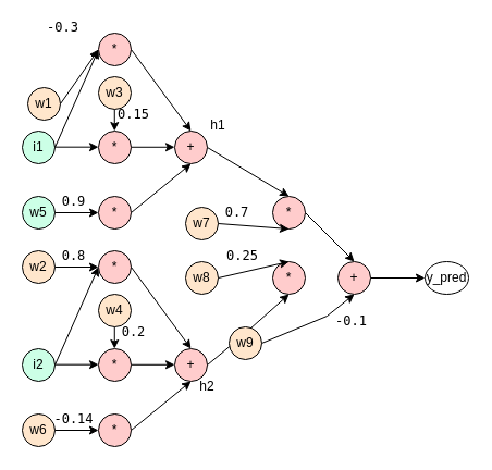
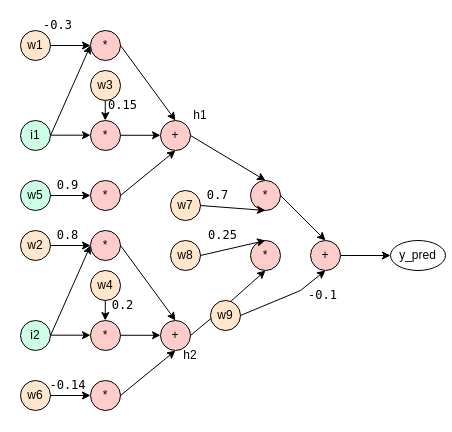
  <mxCell id="0" />
  <mxCell id="1" parent="0" />
  <mxCell id="2" value="i1" style="ellipse;whiteSpace=wrap;html=1;fillColor=#CCFFE6;" vertex="1" parent="1"><mxGeometry x="20" y="120" width="30" height="30" as="geometry" /></mxCell>
  <mxCell id="3" value="" style="endArrow=classic;html=1;rounded=0;exitX=1;exitY=0.5;exitDx=0;exitDy=0;entryX=0;entryY=0.5;entryDx=0;entryDy=0;" edge="1" parent="1" source="2" target="4"><mxGeometry width="50" height="50" relative="1" as="geometry"><mxPoint x="50" y="44.76" as="sourcePoint" /><mxPoint x="130" y="45" as="targetPoint" /><Array as="points"><mxPoint x="90" y="45" /></Array></mxGeometry></mxCell>
  <mxCell id="4" value="*" style="ellipse;whiteSpace=wrap;html=1;fillColor=#FFCCCC;" vertex="1" parent="1"><mxGeometry x="90" y="30" width="30" height="30" as="geometry" /></mxCell>
- <mxCell id="5" value="w1" style="ellipse;whiteSpace=wrap;html=1;fillColor=#FFE6CC;" vertex="1" parent="1"><mxGeometry x="25" y="80" width="30" height="30" as="geometry" /></mxCell>
+ <mxCell id="5" value="w1" style="ellipse;whiteSpace=wrap;html=1;fillColor=#FFE6CC;" vertex="1" parent="1"><mxGeometry x="20" y="30" width="30" height="30" as="geometry" /></mxCell>
  <mxCell id="6" value="" style="endArrow=classic;html=1;rounded=0;exitX=1;exitY=0.5;exitDx=0;exitDy=0;entryX=0;entryY=0.5;entryDx=0;entryDy=0;" edge="1" parent="1" source="5" target="4"><mxGeometry width="50" height="50" relative="1" as="geometry"><mxPoint x="104.78" y="10" as="sourcePoint" /><mxPoint x="104.78" y="30" as="targetPoint" /><Array as="points" /></mxGeometry></mxCell>
  <mxCell id="7" value="*" style="ellipse;whiteSpace=wrap;html=1;fillColor=#FFCCCC;" vertex="1" parent="1"><mxGeometry x="90" y="120" width="30" height="30" as="geometry" /></mxCell>
  <mxCell id="8" value="w3" style="ellipse;whiteSpace=wrap;html=1;fillColor=#FFE6CC;" vertex="1" parent="1"><mxGeometry x="90" y="70" width="30" height="30" as="geometry" /></mxCell>
  <mxCell id="9" value="" style="endArrow=classic;html=1;rounded=0;exitX=1;exitY=0.5;exitDx=0;exitDy=0;entryX=0;entryY=0.5;entryDx=0;entryDy=0;" edge="1" parent="1"><mxGeometry width="50" height="50" relative="1" as="geometry"><mxPoint x="120" y="134.78" as="sourcePoint" /><mxPoint x="160" y="134.78" as="targetPoint" /><Array as="points"><mxPoint x="160" y="134.78" /></Array></mxGeometry></mxCell>
  <mxCell id="10" value="" style="endArrow=classic;html=1;rounded=0;exitX=0.5;exitY=1;exitDx=0;exitDy=0;entryX=0.5;entryY=0;entryDx=0;entryDy=0;" edge="1" parent="1"><mxGeometry width="50" height="50" relative="1" as="geometry"><mxPoint x="104.78" y="100" as="sourcePoint" /><mxPoint x="104.78" y="120" as="targetPoint" /><Array as="points" /></mxGeometry></mxCell>
  <mxCell id="11" value="*" style="ellipse;whiteSpace=wrap;html=1;fillColor=#FFCCCC;" vertex="1" parent="1"><mxGeometry x="90" y="180" width="30" height="30" as="geometry" /></mxCell>
  <mxCell id="12" value="w5" style="ellipse;whiteSpace=wrap;html=1;fillColor=#ccffe6;" vertex="1" parent="1"><mxGeometry x="20" y="180" width="30" height="30" as="geometry" /></mxCell>
  <mxCell id="13" value="" style="endArrow=classic;html=1;rounded=0;exitX=1;exitY=0.5;exitDx=0;exitDy=0;" edge="1" parent="1" source="12"><mxGeometry width="50" height="50" relative="1" as="geometry"><mxPoint x="104.78" y="200" as="sourcePoint" /><mxPoint x="90" y="195" as="targetPoint" /><Array as="points" /></mxGeometry></mxCell>
  <mxCell id="14" value="" style="endArrow=classic;html=1;rounded=0;exitX=1;exitY=0.5;exitDx=0;exitDy=0;entryX=0;entryY=0.5;entryDx=0;entryDy=0;" edge="1" parent="1"><mxGeometry width="50" height="50" relative="1" as="geometry"><mxPoint x="50" y="134.68" as="sourcePoint" /><mxPoint x="90" y="134.68" as="targetPoint" /><Array as="points"><mxPoint x="90" y="134.68" /></Array></mxGeometry></mxCell>
  <mxCell id="15" value="+" style="ellipse;whiteSpace=wrap;html=1;fillColor=#FFCCCC;" vertex="1" parent="1"><mxGeometry x="160" y="120" width="30" height="30" as="geometry" /></mxCell>
  <mxCell id="16" value="" style="endArrow=classic;html=1;rounded=0;exitX=1;exitY=0.5;exitDx=0;exitDy=0;entryX=0.5;entryY=0;entryDx=0;entryDy=0;" edge="1" parent="1" source="4" target="15"><mxGeometry width="50" height="50" relative="1" as="geometry"><mxPoint x="200" y="160" as="sourcePoint" /><mxPoint x="250" y="110" as="targetPoint" /></mxGeometry></mxCell>
  <mxCell id="17" value="" style="endArrow=classic;html=1;rounded=0;exitX=1;exitY=0.5;exitDx=0;exitDy=0;entryX=0.5;entryY=1;entryDx=0;entryDy=0;" edge="1" parent="1" source="11" target="15"><mxGeometry width="50" height="50" relative="1" as="geometry"><mxPoint x="120" y="230" as="sourcePoint" /><mxPoint x="175" y="305" as="targetPoint" /></mxGeometry></mxCell>
  <mxCell id="18" value="i2" style="ellipse;whiteSpace=wrap;html=1;fillColor=#CCFFE6;" vertex="1" parent="1"><mxGeometry x="20" y="320" width="30" height="30" as="geometry" /></mxCell>
  <mxCell id="19" value="" style="endArrow=classic;html=1;rounded=0;exitX=1;exitY=0.5;exitDx=0;exitDy=0;entryX=0;entryY=0.5;entryDx=0;entryDy=0;" edge="1" parent="1" source="18" target="20"><mxGeometry width="50" height="50" relative="1" as="geometry"><mxPoint x="50" y="244.76" as="sourcePoint" /><mxPoint x="130" y="245" as="targetPoint" /><Array as="points"><mxPoint x="90" y="245" /></Array></mxGeometry></mxCell>
  <mxCell id="20" value="*" style="ellipse;whiteSpace=wrap;html=1;fillColor=#FFCCCC;" vertex="1" parent="1"><mxGeometry x="90" y="230" width="30" height="30" as="geometry" /></mxCell>
  <mxCell id="21" value="w2" style="ellipse;whiteSpace=wrap;html=1;fillColor=#FFE6CC;" vertex="1" parent="1"><mxGeometry x="20" y="230" width="30" height="30" as="geometry" /></mxCell>
  <mxCell id="22" value="" style="endArrow=classic;html=1;rounded=0;exitX=1;exitY=0.5;exitDx=0;exitDy=0;entryX=0;entryY=0.5;entryDx=0;entryDy=0;" edge="1" parent="1" source="21" target="20"><mxGeometry width="50" height="50" relative="1" as="geometry"><mxPoint x="104.78" y="210" as="sourcePoint" /><mxPoint x="104.78" y="230" as="targetPoint" /><Array as="points" /></mxGeometry></mxCell>
  <mxCell id="23" value="*" style="ellipse;whiteSpace=wrap;html=1;fillColor=#FFCCCC;" vertex="1" parent="1"><mxGeometry x="90" y="320" width="30" height="30" as="geometry" /></mxCell>
  <mxCell id="24" value="w4" style="ellipse;whiteSpace=wrap;html=1;fillColor=#FFE6CC;" vertex="1" parent="1"><mxGeometry x="90" y="270" width="30" height="30" as="geometry" /></mxCell>
  <mxCell id="25" value="" style="endArrow=classic;html=1;rounded=0;exitX=1;exitY=0.5;exitDx=0;exitDy=0;entryX=0;entryY=0.5;entryDx=0;entryDy=0;" edge="1" parent="1"><mxGeometry width="50" height="50" relative="1" as="geometry"><mxPoint x="120" y="334.78" as="sourcePoint" /><mxPoint x="160" y="334.78" as="targetPoint" /><Array as="points"><mxPoint x="160" y="334.78" /></Array></mxGeometry></mxCell>
  <mxCell id="26" value="" style="endArrow=classic;html=1;rounded=0;exitX=0.5;exitY=1;exitDx=0;exitDy=0;entryX=0.5;entryY=0;entryDx=0;entryDy=0;" edge="1" parent="1"><mxGeometry width="50" height="50" relative="1" as="geometry"><mxPoint x="104.78" y="300" as="sourcePoint" /><mxPoint x="104.78" y="320" as="targetPoint" /><Array as="points" /></mxGeometry></mxCell>
  <mxCell id="27" value="*" style="ellipse;whiteSpace=wrap;html=1;fillColor=#FFCCCC;" vertex="1" parent="1"><mxGeometry x="90" y="380" width="30" height="30" as="geometry" /></mxCell>
  <mxCell id="28" value="w6" style="ellipse;whiteSpace=wrap;html=1;fillColor=#FFE6CC;" vertex="1" parent="1"><mxGeometry x="20" y="380" width="30" height="30" as="geometry" /></mxCell>
  <mxCell id="29" value="" style="endArrow=classic;html=1;rounded=0;exitX=1;exitY=0.5;exitDx=0;exitDy=0;" edge="1" parent="1" source="28"><mxGeometry width="50" height="50" relative="1" as="geometry"><mxPoint x="104.78" y="400" as="sourcePoint" /><mxPoint x="90" y="395" as="targetPoint" /><Array as="points" /></mxGeometry></mxCell>
  <mxCell id="30" value="" style="endArrow=classic;html=1;rounded=0;exitX=1;exitY=0.5;exitDx=0;exitDy=0;entryX=0;entryY=0.5;entryDx=0;entryDy=0;" edge="1" parent="1"><mxGeometry width="50" height="50" relative="1" as="geometry"><mxPoint x="50" y="334.68" as="sourcePoint" /><mxPoint x="90" y="334.68" as="targetPoint" /><Array as="points"><mxPoint x="90" y="334.68" /></Array></mxGeometry></mxCell>
  <mxCell id="31" value="+" style="ellipse;whiteSpace=wrap;html=1;fillColor=#FFCCCC;" vertex="1" parent="1"><mxGeometry x="160" y="320" width="30" height="30" as="geometry" /></mxCell>
  <mxCell id="32" value="" style="endArrow=classic;html=1;rounded=0;exitX=1;exitY=0.5;exitDx=0;exitDy=0;entryX=0.5;entryY=0;entryDx=0;entryDy=0;" edge="1" parent="1" source="20" target="31"><mxGeometry width="50" height="50" relative="1" as="geometry"><mxPoint x="200" y="360" as="sourcePoint" /><mxPoint x="250" y="310" as="targetPoint" /></mxGeometry></mxCell>
  <mxCell id="33" value="" style="endArrow=classic;html=1;rounded=0;exitX=1;exitY=0.5;exitDx=0;exitDy=0;entryX=0.5;entryY=1;entryDx=0;entryDy=0;" edge="1" parent="1" source="27" target="31"><mxGeometry width="50" height="50" relative="1" as="geometry"><mxPoint x="120" y="430" as="sourcePoint" /><mxPoint x="175" y="505" as="targetPoint" /></mxGeometry></mxCell>
  <mxCell id="34" value="" style="endArrow=classic;html=1;rounded=0;exitX=1;exitY=0.5;exitDx=0;exitDy=0;entryX=0.5;entryY=0;entryDx=0;entryDy=0;" edge="1" parent="1" source="15" target="36"><mxGeometry width="50" height="50" relative="1" as="geometry"><mxPoint x="190" y="140" as="sourcePoint" /><mxPoint x="260" y="135" as="targetPoint" /></mxGeometry></mxCell>
  <mxCell id="35" value="w7" style="ellipse;whiteSpace=wrap;html=1;fillColor=#FFE6CC;" vertex="1" parent="1"><mxGeometry x="170" y="190" width="30" height="30" as="geometry" /></mxCell>
  <mxCell id="36" value="*" style="ellipse;whiteSpace=wrap;html=1;fillColor=#FFCCCC;" vertex="1" parent="1"><mxGeometry x="250" y="180" width="30" height="30" as="geometry" /></mxCell>
  <mxCell id="37" value="" style="endArrow=classic;html=1;rounded=0;exitX=1;exitY=0.5;exitDx=0;exitDy=0;entryX=0.5;entryY=1;entryDx=0;entryDy=0;" edge="1" parent="1" source="35" target="36"><mxGeometry width="50" height="50" relative="1" as="geometry"><mxPoint x="190" y="195" as="sourcePoint" /><mxPoint x="275" y="210" as="targetPoint" /><Array as="points" /></mxGeometry></mxCell>
  <mxCell id="38" value="w8" style="ellipse;whiteSpace=wrap;html=1;fillColor=#FFE6CC;" vertex="1" parent="1"><mxGeometry x="170" y="240" width="30" height="30" as="geometry" /></mxCell>
  <mxCell id="39" value="*" style="ellipse;whiteSpace=wrap;html=1;fillColor=#FFCCCC;" vertex="1" parent="1"><mxGeometry x="250" y="240" width="30" height="30" as="geometry" /></mxCell>
  <mxCell id="40" value="" style="endArrow=classic;html=1;rounded=0;exitX=1;exitY=0.5;exitDx=0;exitDy=0;entryX=0.5;entryY=1;entryDx=0;entryDy=0;" edge="1" parent="1" source="31" target="39"><mxGeometry width="50" height="50" relative="1" as="geometry"><mxPoint x="210" y="320" as="sourcePoint" /><mxPoint x="260" y="270" as="targetPoint" /><Array as="points"><mxPoint x="220" y="310" /></Array></mxGeometry></mxCell>
  <mxCell id="41" value="" style="endArrow=classic;html=1;rounded=0;exitX=1;exitY=0.5;exitDx=0;exitDy=0;entryX=0.5;entryY=0;entryDx=0;entryDy=0;" edge="1" parent="1" source="38" target="39"><mxGeometry width="50" height="50" relative="1" as="geometry"><mxPoint x="250" y="274.68" as="sourcePoint" /><mxPoint x="310" y="274.68" as="targetPoint" /></mxGeometry></mxCell>
  <mxCell id="42" value="w9" style="ellipse;whiteSpace=wrap;html=1;fillColor=#FFE6CC;" vertex="1" parent="1"><mxGeometry x="210" y="300" width="30" height="30" as="geometry" /></mxCell>
  <mxCell id="43" value="+" style="ellipse;whiteSpace=wrap;html=1;fillColor=#FFCCCC;" vertex="1" parent="1"><mxGeometry x="310" y="240" width="30" height="30" as="geometry" /></mxCell>
  <mxCell id="44" value="" style="endArrow=classic;html=1;rounded=0;exitX=1;exitY=0.5;exitDx=0;exitDy=0;entryX=0.5;entryY=1;entryDx=0;entryDy=0;" edge="1" parent="1" source="42" target="43"><mxGeometry width="50" height="50" relative="1" as="geometry"><mxPoint x="318" y="355" as="sourcePoint" /><mxPoint x="393" y="290" as="targetPoint" /><Array as="points"><mxPoint x="300" y="290" /></Array></mxGeometry></mxCell>
  <mxCell id="45" value="" style="endArrow=classic;html=1;rounded=0;exitX=1;exitY=0.5;exitDx=0;exitDy=0;entryX=0.5;entryY=0;entryDx=0;entryDy=0;" edge="1" parent="1" source="36" target="43"><mxGeometry width="50" height="50" relative="1" as="geometry"><mxPoint x="300" y="190" as="sourcePoint" /><mxPoint x="350" y="140" as="targetPoint" /></mxGeometry></mxCell>
- <mxCell id="46" value="y_pred" style="ellipse;whiteSpace=wrap;html=1;" vertex="1" parent="1"><mxGeometry x="390" y="240" width="40" height="30" as="geometry" /></mxCell>
+ <mxCell id="46" value="y_pred" style="ellipse;whiteSpace=wrap;html=1;" vertex="1" parent="1"><mxGeometry x="390" y="240" width="55" height="30" as="geometry" /></mxCell>
  <mxCell id="47" value="" style="endArrow=classic;html=1;rounded=0;exitX=1;exitY=0.5;exitDx=0;exitDy=0;entryX=0;entryY=0.5;entryDx=0;entryDy=0;" edge="1" parent="1" source="43" target="46"><mxGeometry width="50" height="50" relative="1" as="geometry"><mxPoint x="330" y="290" as="sourcePoint" /><mxPoint x="380" y="240" as="targetPoint" /></mxGeometry></mxCell>
  <mxCell id="48" value="h2" style="text;html=1;strokeColor=none;fillColor=none;align=center;verticalAlign=middle;whiteSpace=wrap;rounded=0;" vertex="1" parent="1"><mxGeometry x="160" y="340" width="60" height="30" as="geometry" /></mxCell>
  <mxCell id="49" value="h1" style="text;html=1;strokeColor=none;fillColor=none;align=center;verticalAlign=middle;whiteSpace=wrap;rounded=0;" vertex="1" parent="1"><mxGeometry x="170" y="100" width="60" height="30" as="geometry" /></mxCell>
  <mxCell id="50" value="&lt;pre&gt;-0.3&lt;/pre&gt;" style="text;html=1;strokeColor=none;fillColor=none;align=center;verticalAlign=middle;whiteSpace=wrap;rounded=0;" vertex="1" parent="1"><mxGeometry x="25" y="20" width="65" height="10" as="geometry" /></mxCell>
  <mxCell id="51" value="&lt;pre&gt;0.8&lt;/pre&gt;" style="text;html=1;strokeColor=none;fillColor=none;align=center;verticalAlign=middle;whiteSpace=wrap;rounded=0;" vertex="1" parent="1"><mxGeometry x="35" y="230" width="65" height="10" as="geometry" /></mxCell>
  <mxCell id="52" value="&lt;pre&gt;0.15&lt;/pre&gt;" style="text;html=1;strokeColor=none;fillColor=none;align=center;verticalAlign=middle;whiteSpace=wrap;rounded=0;" vertex="1" parent="1"><mxGeometry x="90" y="100" width="65" height="10" as="geometry" /></mxCell>
  <mxCell id="53" value="&lt;pre&gt;0.9&lt;/pre&gt;" style="text;html=1;strokeColor=none;fillColor=none;align=center;verticalAlign=middle;whiteSpace=wrap;rounded=0;" vertex="1" parent="1"><mxGeometry x="35" y="180" width="65" height="10" as="geometry" /></mxCell>
  <mxCell id="54" value="&lt;pre&gt;0.2&lt;/pre&gt;" style="text;html=1;strokeColor=none;fillColor=none;align=center;verticalAlign=middle;whiteSpace=wrap;rounded=0;" vertex="1" parent="1"><mxGeometry x="90" y="300" width="65" height="10" as="geometry" /></mxCell>
  <mxCell id="55" value="&lt;pre&gt;-0.14&lt;/pre&gt;" style="text;html=1;strokeColor=none;fillColor=none;align=center;verticalAlign=middle;whiteSpace=wrap;rounded=0;" vertex="1" parent="1"><mxGeometry x="35" y="380" width="65" height="10" as="geometry" /></mxCell>
  <mxCell id="56" value="&lt;pre&gt;0.7&lt;/pre&gt;" style="text;html=1;strokeColor=none;fillColor=none;align=center;verticalAlign=middle;whiteSpace=wrap;rounded=0;" vertex="1" parent="1"><mxGeometry x="185" y="190" width="65" height="10" as="geometry" /></mxCell>
  <mxCell id="57" value="&lt;pre&gt;0.25&lt;/pre&gt;" style="text;html=1;strokeColor=none;fillColor=none;align=center;verticalAlign=middle;whiteSpace=wrap;rounded=0;" vertex="1" parent="1"><mxGeometry x="190" y="230" width="65" height="10" as="geometry" /></mxCell>
  <mxCell id="58" value="&lt;pre&gt;-0.1&lt;/pre&gt;" style="text;html=1;strokeColor=none;fillColor=none;align=center;verticalAlign=middle;whiteSpace=wrap;rounded=0;" vertex="1" parent="1"><mxGeometry x="290" y="290" width="65" height="10" as="geometry" /></mxCell>
